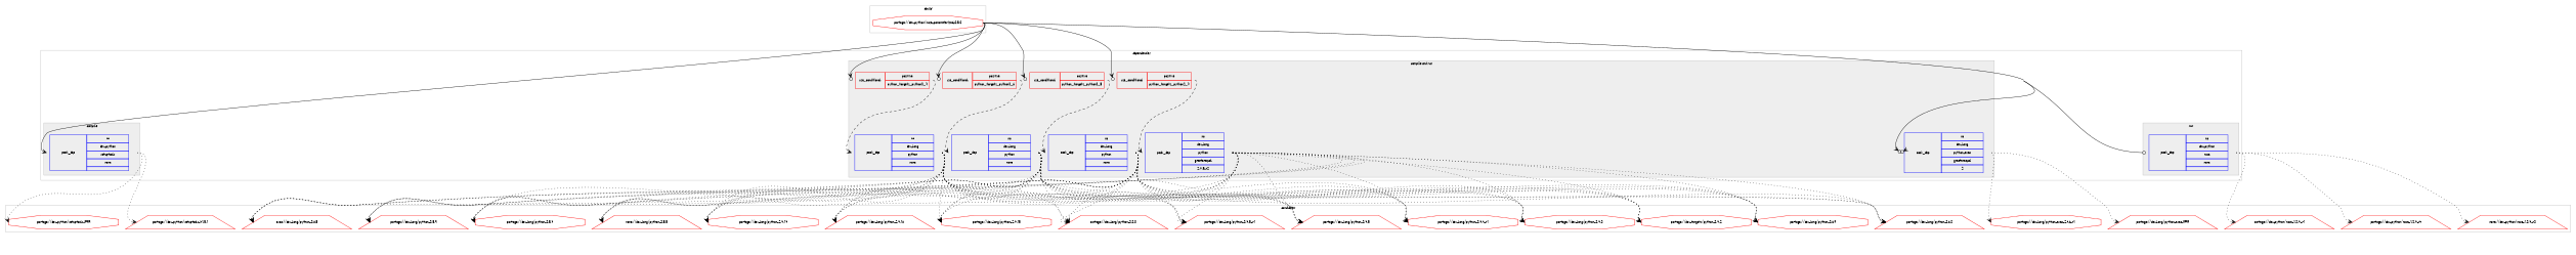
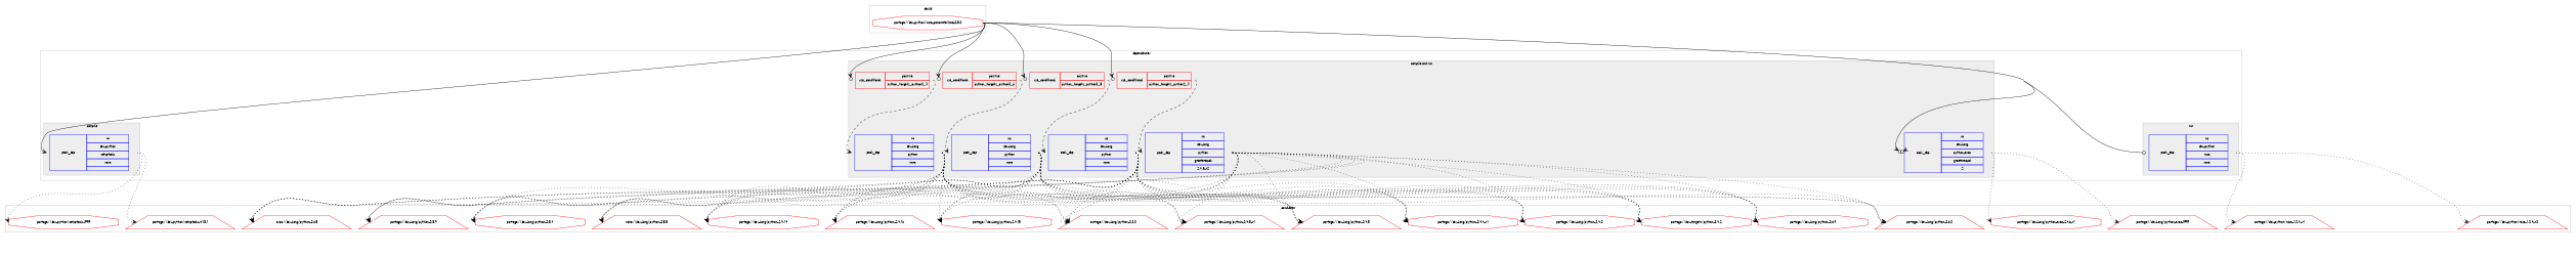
  digraph {
    compound=true
    concentrate=true
    fontname="Patrick Hand"
    fontsize=10
    newrank=true
    rankdir=TB
    ranksep=1.5
    node [color=red fontname="Patrick Hand" fontsize=10 shape=trapezium]
    edge [arrowhead=vee fontname="Patrick Hand" headport=w style=dotted tailport=e weight=100]
    n1 [label="portage://dev-python/nose-parameterized-0.5.0" shape=octagon width=4]
    n2 [color=blue label=<<TABLE BORDER="0" CELLBORDER="1" CELLSPACING="0" CELLPADDING="4" WIDTH="220"><TR><TD ROWSPAN="6" CELLPADDING="30">pack_dep</TD></TR><TR><TD WIDTH="110">no</TD></TR><TR><TD>dev-python</TD></TR><TR><TD>setuptools</TD></TR><TR><TD>none</TD></TR><TR><TD></TD></TR></TABLE>> shape=none]
    n3 [color=blue label=<<TABLE BORDER="0" CELLBORDER="1" CELLSPACING="0" CELLPADDING="4" WIDTH="220"><TR><TD ROWSPAN="6" CELLPADDING="30">pack_dep</TD></TR><TR><TD WIDTH="110">no</TD></TR><TR><TD>dev-lang</TD></TR><TR><TD>python</TD></TR><TR><TD>greaterequal</TD></TR><TR><TD>2.7.5-r2</TD></TR></TABLE>> shape=none]
    n4 [label=<<TABLE BORDER="0" CELLBORDER="1" CELLSPACING="0" CELLPADDING="4"><TR><TD ROWSPAN="3" CELLPADDING="10">use_conditional</TD></TR><TR><TD>positive</TD></TR><TR><TD>python_targets_python2_7</TD></TR></TABLE>> shape=none]
    n5 [color=blue label=<<TABLE BORDER="0" CELLBORDER="1" CELLSPACING="0" CELLPADDING="4" WIDTH="220"><TR><TD ROWSPAN="6" CELLPADDING="30">pack_dep</TD></TR><TR><TD WIDTH="110">no</TD></TR><TR><TD>dev-lang</TD></TR><TR><TD>python</TD></TR><TR><TD>none</TD></TR><TR><TD></TD></TR></TABLE>> shape=none]
    n6 [label=<<TABLE BORDER="0" CELLBORDER="1" CELLSPACING="0" CELLPADDING="4"><TR><TD ROWSPAN="3" CELLPADDING="10">use_conditional</TD></TR><TR><TD>positive</TD></TR><TR><TD>python_targets_python3_5</TD></TR></TABLE>> shape=none]
    n7 [color=blue label=<<TABLE BORDER="0" CELLBORDER="1" CELLSPACING="0" CELLPADDING="4" WIDTH="220"><TR><TD ROWSPAN="6" CELLPADDING="30">pack_dep</TD></TR><TR><TD WIDTH="110">no</TD></TR><TR><TD>dev-lang</TD></TR><TR><TD>python</TD></TR><TR><TD>none</TD></TR><TR><TD></TD></TR></TABLE>> shape=none]
    n8 [label=<<TABLE BORDER="0" CELLBORDER="1" CELLSPACING="0" CELLPADDING="4"><TR><TD ROWSPAN="3" CELLPADDING="10">use_conditional</TD></TR><TR><TD>positive</TD></TR><TR><TD>python_targets_python3_6</TD></TR></TABLE>> shape=none]
    n9 [color=blue label=<<TABLE BORDER="0" CELLBORDER="1" CELLSPACING="0" CELLPADDING="4" WIDTH="220"><TR><TD ROWSPAN="6" CELLPADDING="30">pack_dep</TD></TR><TR><TD WIDTH="110">no</TD></TR><TR><TD>dev-lang</TD></TR><TR><TD>python</TD></TR><TR><TD>none</TD></TR><TR><TD></TD></TR></TABLE>> shape=none]
    n10 [label=<<TABLE BORDER="0" CELLBORDER="1" CELLSPACING="0" CELLPADDING="4"><TR><TD ROWSPAN="3" CELLPADDING="10">use_conditional</TD></TR><TR><TD>positive</TD></TR><TR><TD>python_targets_python3_7</TD></TR></TABLE>> shape=none]
    n11 [color=blue label=<<TABLE BORDER="0" CELLBORDER="1" CELLSPACING="0" CELLPADDING="4" WIDTH="220"><TR><TD ROWSPAN="6" CELLPADDING="30">pack_dep</TD></TR><TR><TD WIDTH="110">no</TD></TR><TR><TD>dev-lang</TD></TR><TR><TD>python-exec</TD></TR><TR><TD>greaterequal</TD></TR><TR><TD>2</TD></TR></TABLE>> shape=none]
    n12 [color=blue label=<<TABLE BORDER="0" CELLBORDER="1" CELLSPACING="0" CELLPADDING="4" WIDTH="220"><TR><TD ROWSPAN="6" CELLPADDING="30">pack_dep</TD></TR><TR><TD WIDTH="110">no</TD></TR><TR><TD>dev-python</TD></TR><TR><TD>nose</TD></TR><TR><TD>none</TD></TR><TR><TD></TD></TR></TABLE>> shape=none]
    n13 [label="portage://dev-python/setuptools-41.5.1" width=4]
    n14 [label="portage://dev-python/setuptools-9999" shape=octagon width=4]
    n15 [label="portage://dev-lang/python-2.7.15" shape=octagon width=4]
    n16 [label="portage://dev-lang/python-2.7.16" width=4]
    n17 [label="portage://dev-lang/python-2.7.17" shape=octagon width=4]
    n18 [label="none://dev-lang/python-3.5.5" width=4]
    n19 [label="portage://dev-lang/python-3.5.7" shape=octagon width=4]
    n20 [label="portage://dev-lang/python-3.5.9" width=4]
    n21 [label="exec://dev-lang/python-3.6.5" width=4]
    n22 [label="portage://dev-lang/python-3.6.8" width=4]
    n23 [label="portage://dev-lang/python-3.6.9" shape=octagon width=4]
    n24 [label="portage://dev-targets/python-3.7.2" shape=octagon width=4]
    n25 [label="portage://dev-lang/python-3.7.3" shape=octagon width=4]
    n26 [label="portage://dev-lang/python-3.7.4-r1" shape=octagon width=4]
    n27 [label="portage://dev-lang/python-3.7.5" width=4]
    n28 [label="portage://dev-lang/python-3.7.5-r1" width=4]
    n29 [label="portage://dev-lang/python-3.8.0" width=4]
    n30 [label="portage://dev-lang/python-exec-2.4.6-r1" shape=octagon width=4]
    n31 [label="portage://dev-lang/python-exec-9999" width=4]
    n32 [label="portage://dev-python/nose-1.3.7-r1" width=4]
-   n33 [label="none://dev-python/nose-1.3.7-r3" width=4]
-   n34 [label="portage://dev-python/nose-1.3.7-r4" width=4]
+   n33 [label="portage://dev-python/nose-1.3.7-r3" width=4]
    subgraph cluster_1 {
      color=gray
      label=<<i>ebuild</i>>
      rank=same
      n1
    }
    subgraph cluster_2 {
      color=gray
      label=<<i>dependencies</i>>
      subgraph cluster_3 {
        color=gray
        fillcolor="#eeeeee"
        label=<<i>compile</i>>
        style=filled
        subgraph sub_4 {
          color=gray
          fillcolor="#eeeeee"
          label=<<i>compile</i>>
          style=filled
          n2
        }
      }
      subgraph cluster_5 {
        color=gray
        fillcolor="#eeeeee"
        label=<<i>compile and run</i>>
        style=filled
        subgraph sub_6 {
          color=gray
          fillcolor="#eeeeee"
          label=<<i>compile and run</i>>
          style=filled
          n4
          subgraph sub_7 {
            color=gray
            fillcolor="#eeeeee"
            label=<<i>compile and run</i>>
            style=filled
            n3
          }
        }
        subgraph sub_8 {
          color=gray
          fillcolor="#eeeeee"
          label=<<i>compile and run</i>>
          style=filled
          n6
          subgraph sub_9 {
            color=gray
            fillcolor="#eeeeee"
            label=<<i>compile and run</i>>
            style=filled
            n5
          }
        }
        subgraph sub_10 {
          color=gray
          fillcolor="#eeeeee"
          label=<<i>compile and run</i>>
          style=filled
          n8
          subgraph sub_11 {
            color=gray
            fillcolor="#eeeeee"
            label=<<i>compile and run</i>>
            style=filled
            n7
          }
        }
        subgraph sub_12 {
          color=gray
          fillcolor="#eeeeee"
          label=<<i>compile and run</i>>
          style=filled
          n10
          subgraph sub_13 {
            color=gray
            fillcolor="#eeeeee"
            label=<<i>compile and run</i>>
            style=filled
            n9
          }
        }
        subgraph sub_14 {
          color=gray
          fillcolor="#eeeeee"
          label=<<i>compile and run</i>>
          style=filled
          n11
        }
      }
      subgraph cluster_15 {
        color=gray
        fillcolor="#eeeeee"
        label=<<i>run</i>>
        style=filled
        subgraph sub_16 {
          color=gray
          fillcolor="#eeeeee"
          label=<<i>run</i>>
          style=filled
          n12
        }
      }
    }
    subgraph cluster_17 {
      color=gray
      label=<<i>candidates</i>>
      rank=same
      subgraph sub_18 {
        color=black
        label=<<i>candidates</i>>
        nodesep=1
        rank=same
        n13
        n14
      }
      subgraph sub_19 {
        color=black
        label=<<i>candidates</i>>
        nodesep=1
        rank=same
        n15
        n16
        n17
        n18
        n19
        n20
        n21
        n22
        n23
        n24
        n25
        n26
        n27
        n28
        n29
      }
      subgraph sub_20 {
        color=black
        label=<<i>candidates</i>>
        nodesep=1
        rank=same
        n15
        n16
        n17
        n18
        n19
        n20
        n21
        n22
        n23
        n24
        n25
        n26
        n27
        n28
        n29
      }
      subgraph sub_21 {
        color=black
        label=<<i>candidates</i>>
        nodesep=1
        rank=same
        n15
        n16
        n17
        n18
        n19
        n20
        n21
        n22
        n23
        n24
        n25
        n26
        n27
        n28
        n29
      }
      subgraph sub_22 {
        color=black
        label=<<i>candidates</i>>
        nodesep=1
        rank=same
        n15
        n16
        n17
        n18
        n19
        n20
        n21
        n22
        n23
        n24
        n25
        n26
        n27
        n28
        n29
      }
      subgraph sub_23 {
        color=black
        label=<<i>candidates</i>>
        nodesep=1
        rank=same
        n30
        n31
      }
      subgraph sub_24 {
        color=black
        label=<<i>candidates</i>>
        nodesep=1
        rank=same
        n32
        n33
-       n34
      }
    }
    n1 -> n2 [style=solid weight=20]
    n1 -> n4 [arrowhead=odotvee style=solid weight=20]
    n1 -> n6 [arrowhead=odotvee style=solid weight=20]
    n1 -> n8 [arrowhead=odotvee style=solid weight=20]
    n1 -> n10 [arrowhead=odotvee style=solid weight=20]
    n1 -> n11 [arrowhead=odotvee style=solid weight=20]
    n1 -> n12 [arrowhead=odot style=solid weight=20]
    n2 -> n13
    n2 -> n14
    n3 -> n15
    n3 -> n16
    n3 -> n17
    n3 -> n18
    n3 -> n19
    n3 -> n20
    n3 -> n21
    n3 -> n22
    n3 -> n23
    n3 -> n24
    n3 -> n25
    n3 -> n26
    n3 -> n27
    n3 -> n28
    n3 -> n29
    n4 -> n3 [style=dashed weight=20]
    n5 -> n15
    n5 -> n16
    n5 -> n17
    n5 -> n18
    n5 -> n19
    n5 -> n20
    n5 -> n21
    n5 -> n22
    n5 -> n23
    n5 -> n24
    n5 -> n25
    n5 -> n26
    n5 -> n27
    n5 -> n28
    n5 -> n29
    n6 -> n5 [style=dashed weight=20]
    n7 -> n15
    n7 -> n16
    n7 -> n17
    n7 -> n18
    n7 -> n19
    n7 -> n20
    n7 -> n21
    n7 -> n22
    n7 -> n23
    n7 -> n24
    n7 -> n25
    n7 -> n26
    n7 -> n27
    n7 -> n28
    n7 -> n29
    n8 -> n7 [style=dashed weight=20]
    n9 -> n15
    n9 -> n16
    n9 -> n17
    n9 -> n18
    n9 -> n19
    n9 -> n20
    n9 -> n21
    n9 -> n22
    n9 -> n23
    n9 -> n24
    n9 -> n25
    n9 -> n26
    n9 -> n27
    n9 -> n28
    n9 -> n29
    n10 -> n9 [style=dashed weight=20]
    n11 -> n30
    n11 -> n31
    n12 -> n32
    n12 -> n33
-   n12 -> n34
  }
